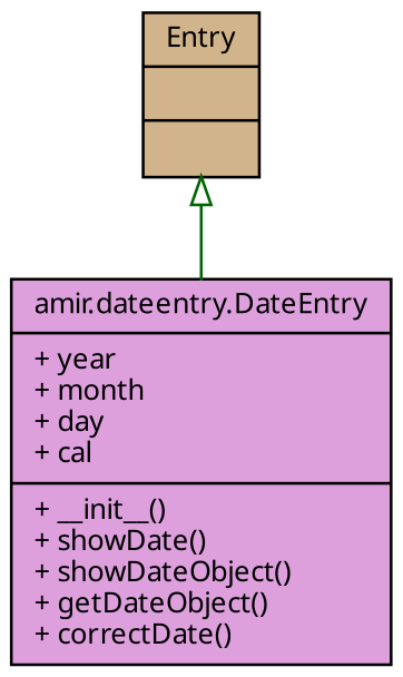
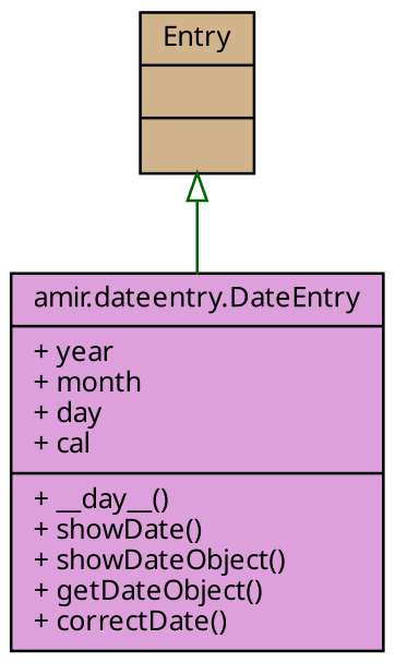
  digraph {
    node [color=black fontname="FreeSans.ttf" fontsize=10 shape=record style=filled]
-   n1 [fillcolor=plum fontcolor=black height=0.2 label="{amir.dateentry.DateEntry\n|+ year\l+ month\l+ day\l+ cal\l|+ __init__()\l+ showDate()\l+ showDateObject()\l+ getDateObject()\l+ correctDate()\l}" width=0.4]
+   n1 [fillcolor=plum fontcolor=black height=0.2 label="{amir.dateentry.DateEntry\n|+ year\l+ month\l+ day\l+ cal\l|+ __day__()\l+ showDate()\l+ showDateObject()\l+ getDateObject()\l+ correctDate()\l}" width=0.4]
    n2 [fillcolor=tan height=0.2 label="{Entry\n||}" width=0.4]
    n2 -> n1 [arrowtail=onormal color=darkgreen dir=back fontname="FreeSans.ttf" fontsize=10 labelfontname="FreeSans.ttf" labelfontsize=10 style=solid]
  }
